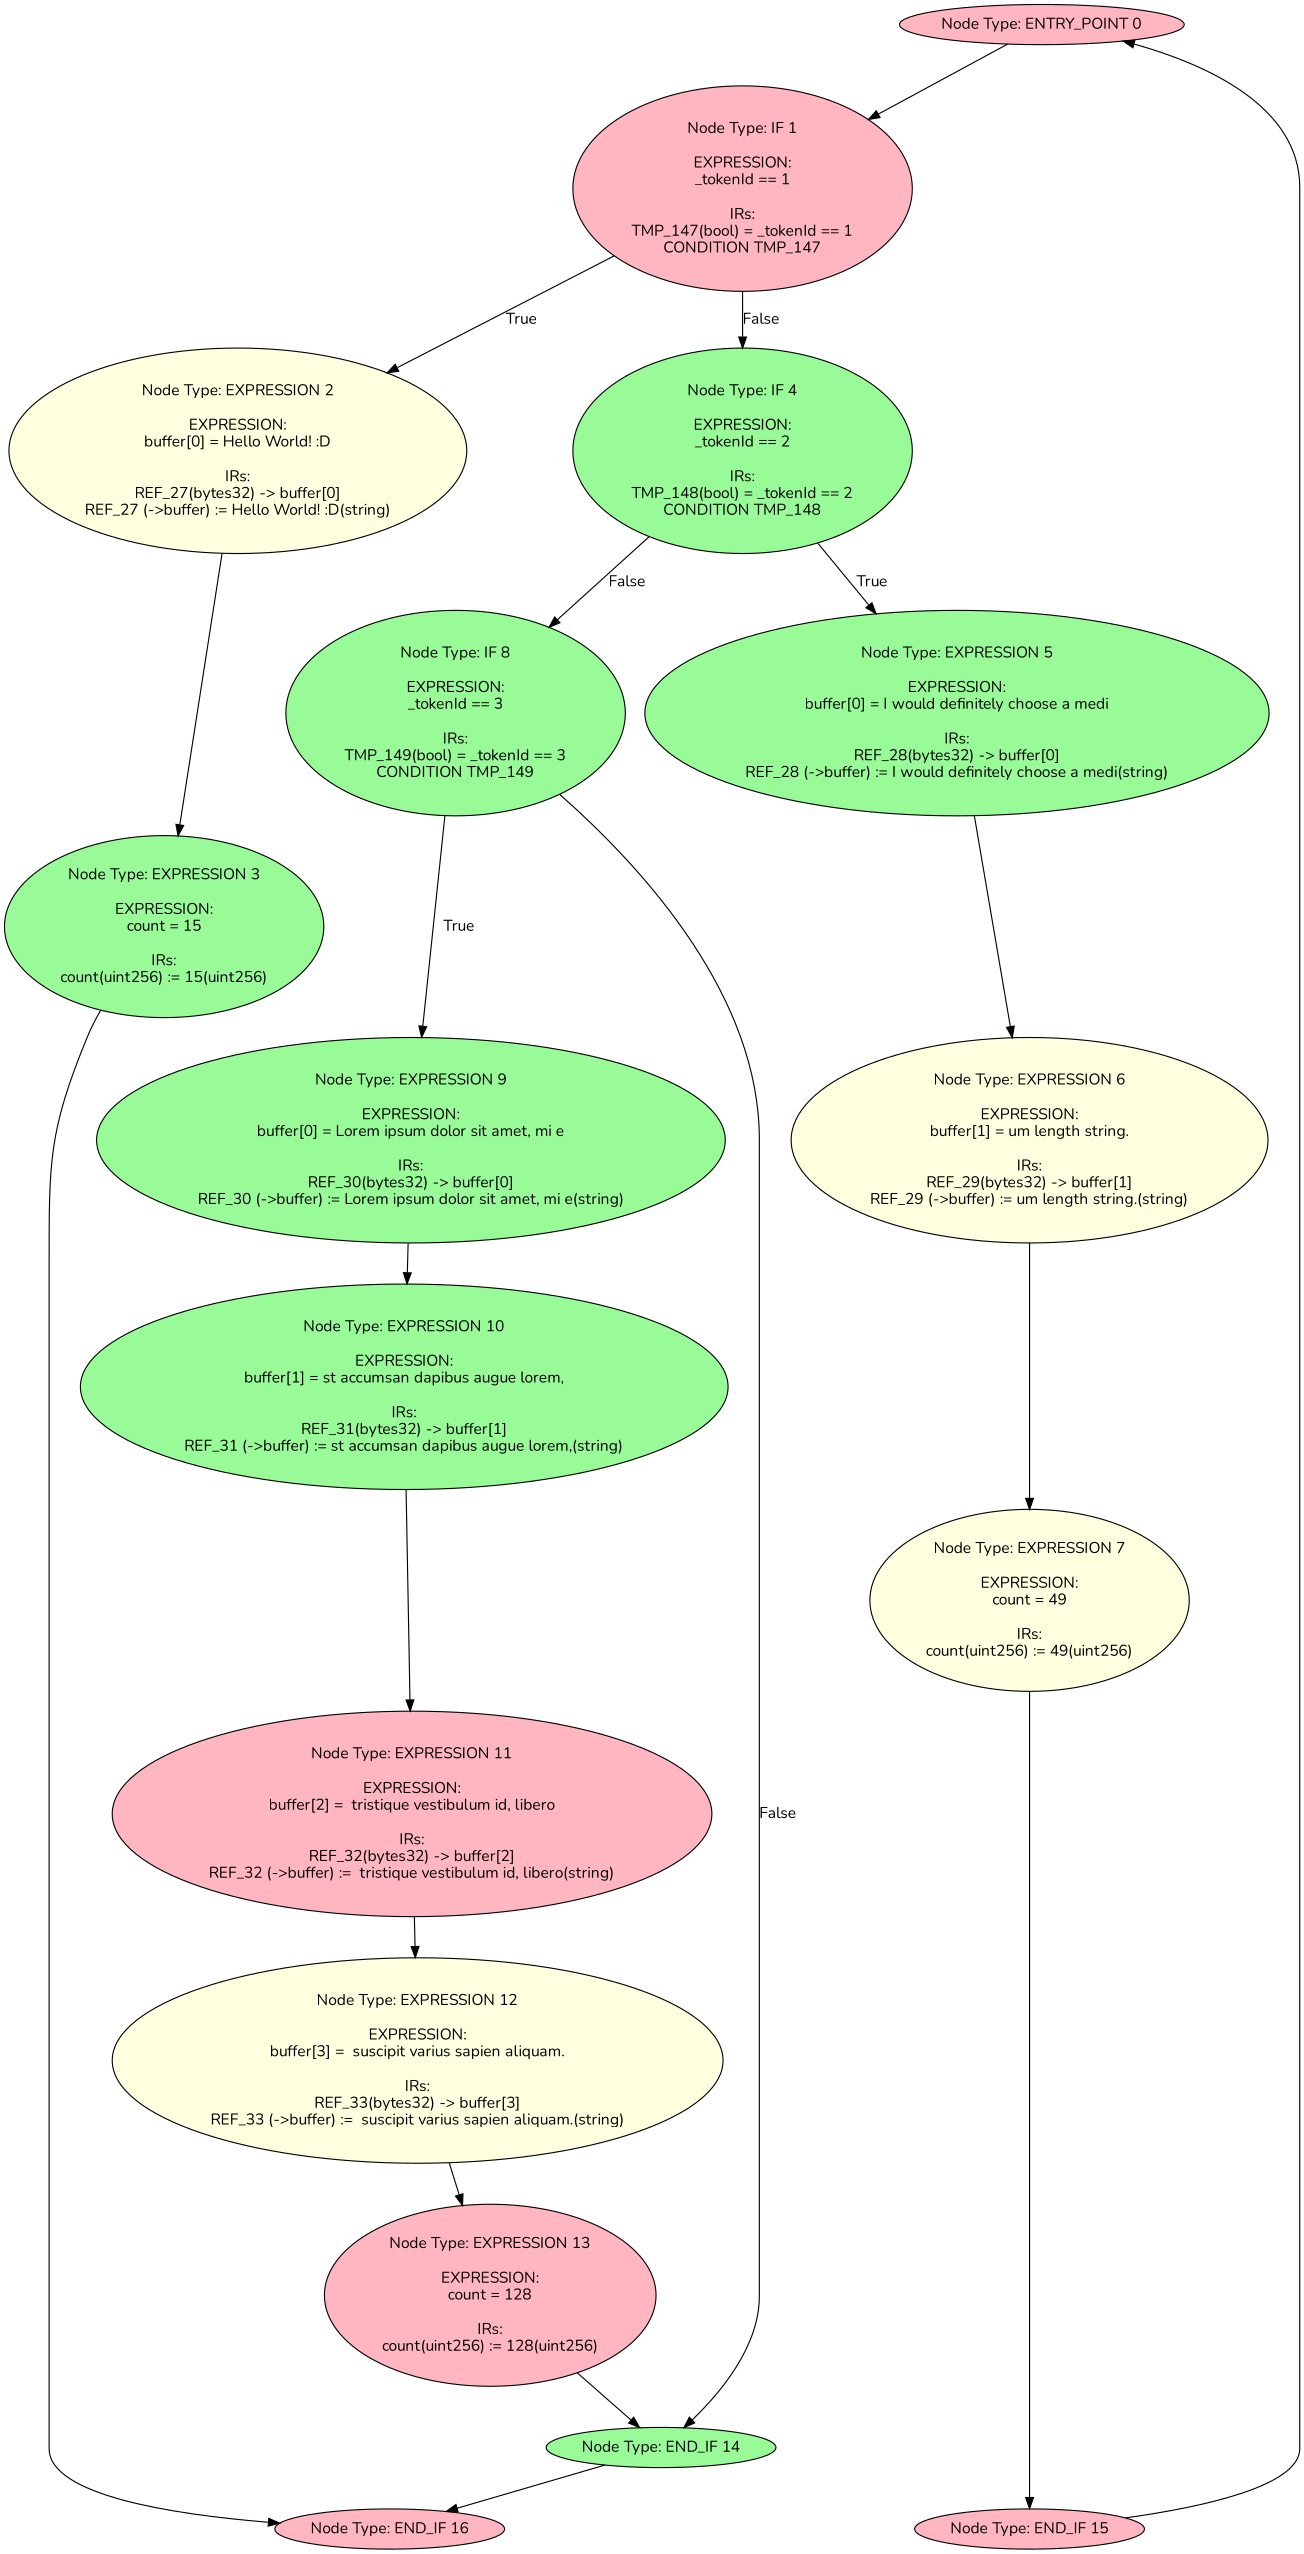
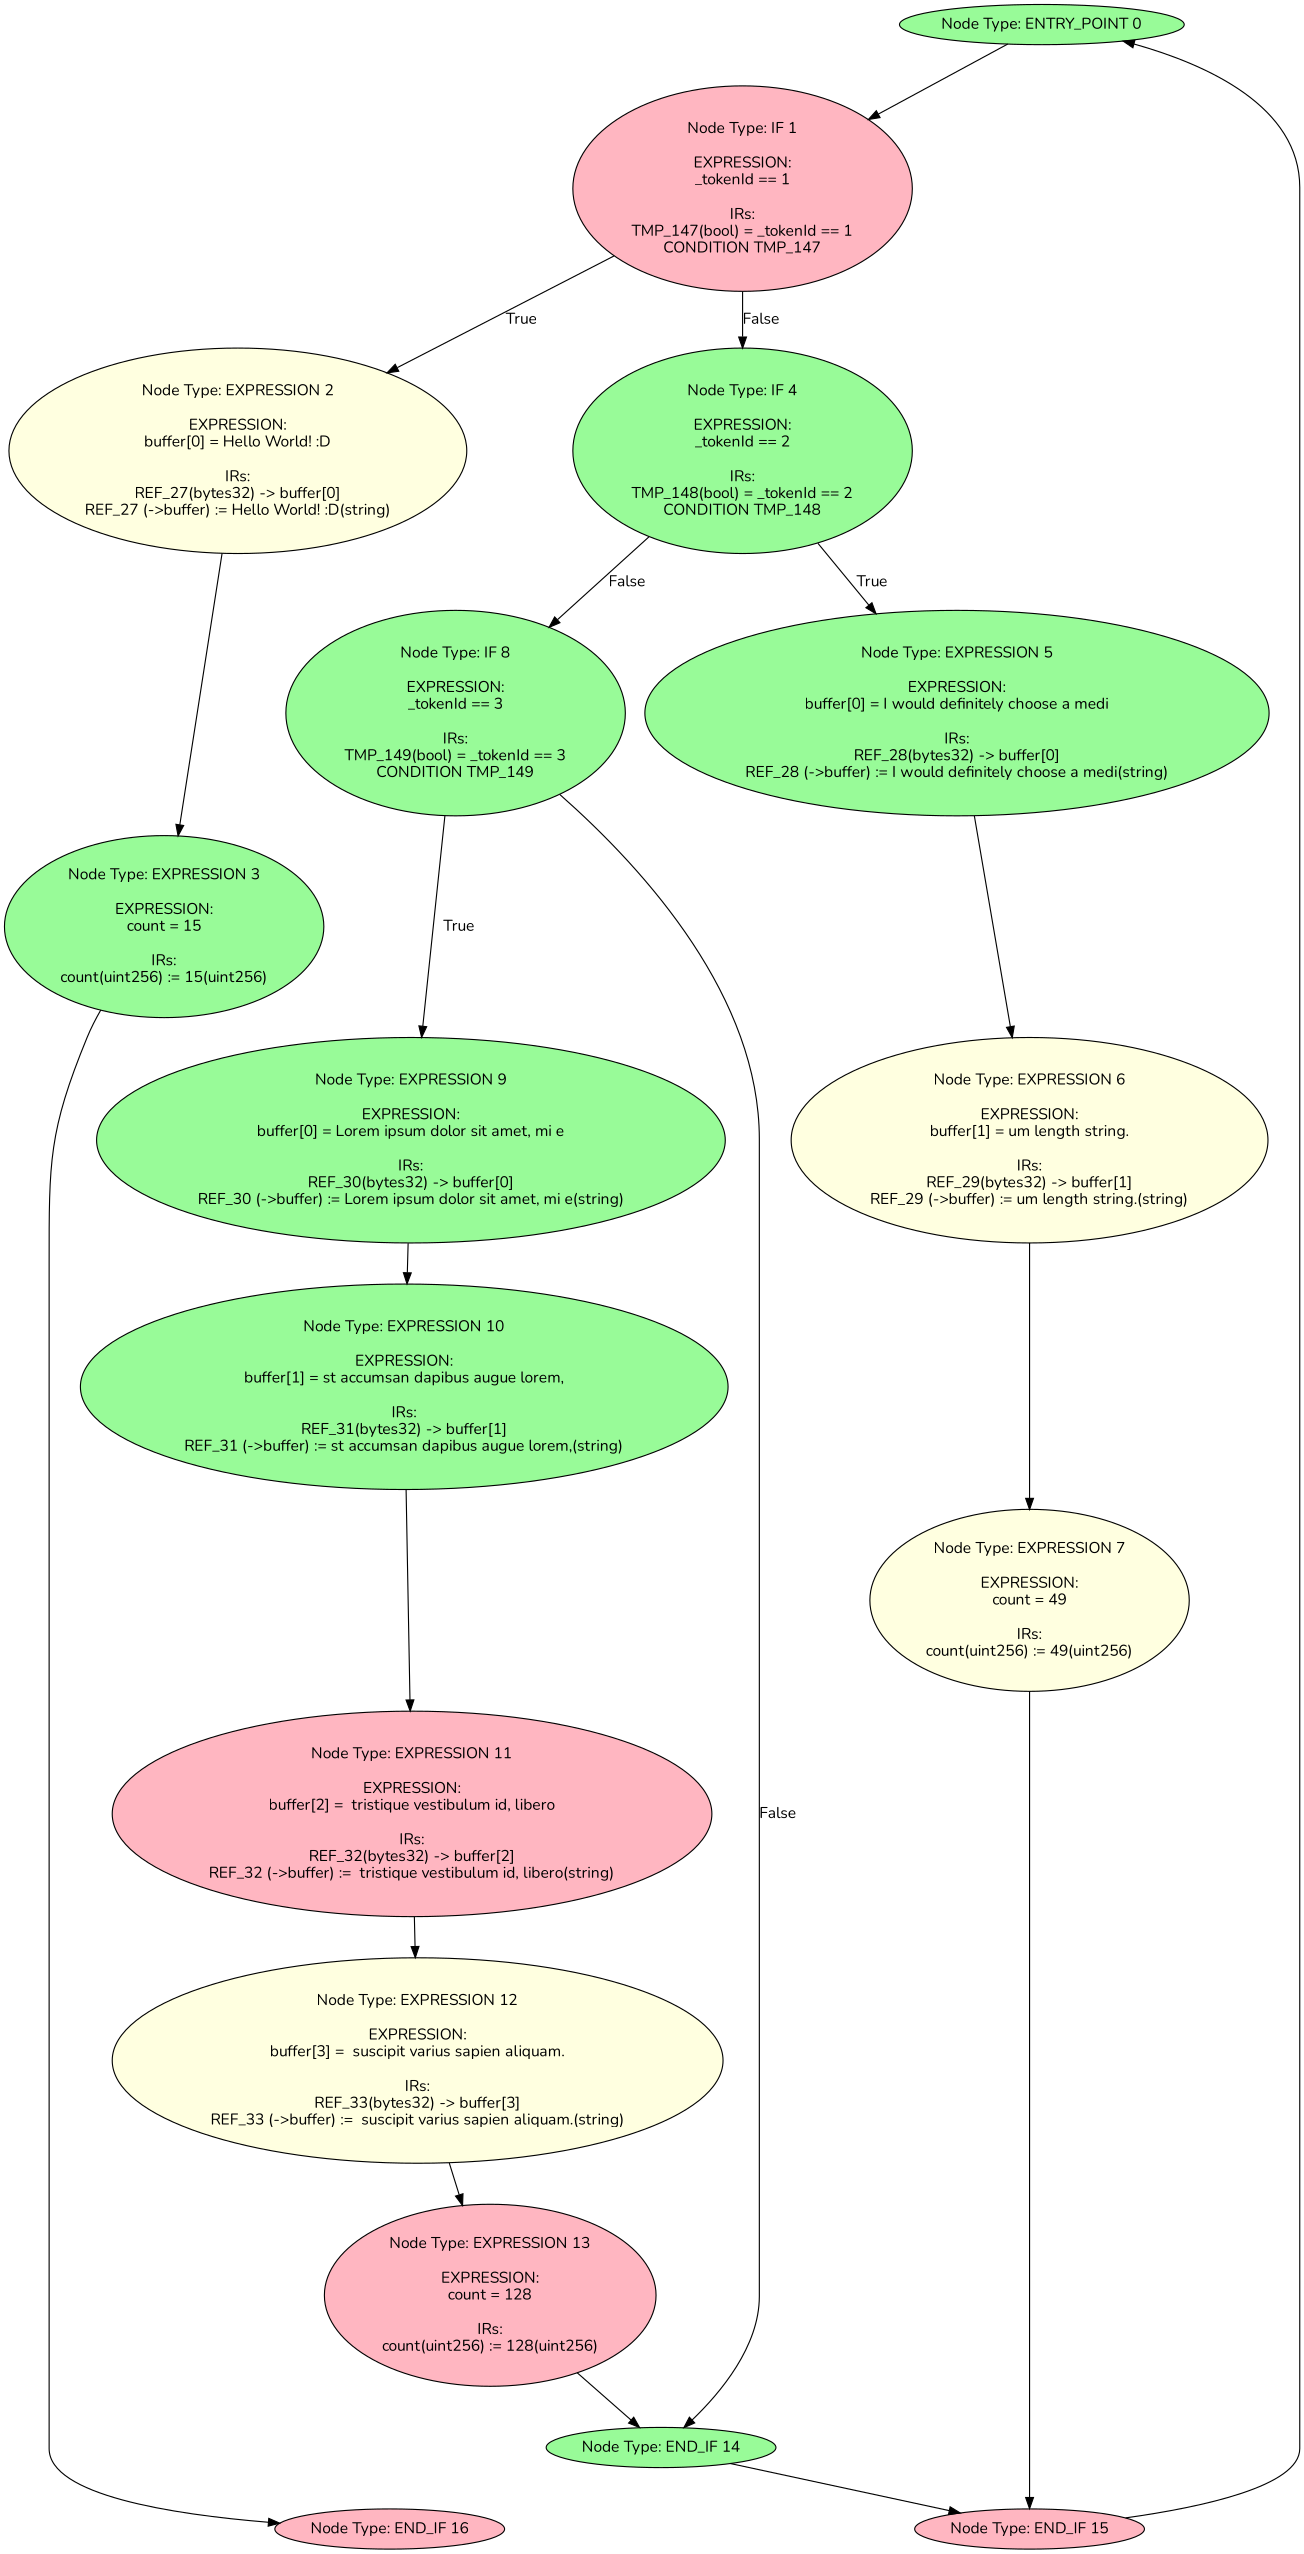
  digraph {
    fontname=Nunito
    node [fillcolor=palegreen fontname=Nunito style=filled]
    edge [fontname=Nunito]
-   n1 [fillcolor=lightpink label="Node Type: ENTRY_POINT 0\n"]
+   n1 [label="Node Type: ENTRY_POINT 0\n"]
    n2 [fillcolor=lightpink label="Node Type: IF 1\n\nEXPRESSION:\n_tokenId == 1\n\nIRs:\nTMP_147(bool) = _tokenId == 1\nCONDITION TMP_147"]
    n3 [fillcolor=lightyellow label="Node Type: EXPRESSION 2\n\nEXPRESSION:\nbuffer[0] = Hello World! :D\n\nIRs:\nREF_27(bytes32) -> buffer[0]\nREF_27 (->buffer) := Hello World! :D(string)"]
    n4 [label="Node Type: IF 4\n\nEXPRESSION:\n_tokenId == 2\n\nIRs:\nTMP_148(bool) = _tokenId == 2\nCONDITION TMP_148"]
    n5 [label="Node Type: EXPRESSION 3\n\nEXPRESSION:\ncount = 15\n\nIRs:\ncount(uint256) := 15(uint256)"]
    n6 [label="Node Type: EXPRESSION 5\n\nEXPRESSION:\nbuffer[0] = I would definitely choose a medi\n\nIRs:\nREF_28(bytes32) -> buffer[0]\nREF_28 (->buffer) := I would definitely choose a medi(string)"]
    n7 [label="Node Type: IF 8\n\nEXPRESSION:\n_tokenId == 3\n\nIRs:\nTMP_149(bool) = _tokenId == 3\nCONDITION TMP_149"]
    n8 [fillcolor=lightpink label="Node Type: END_IF 16\n"]
    n9 [fillcolor=lightyellow label="Node Type: EXPRESSION 6\n\nEXPRESSION:\nbuffer[1] = um length string.\n\nIRs:\nREF_29(bytes32) -> buffer[1]\nREF_29 (->buffer) := um length string.(string)"]
    n10 [label="Node Type: EXPRESSION 9\n\nEXPRESSION:\nbuffer[0] = Lorem ipsum dolor sit amet, mi e\n\nIRs:\nREF_30(bytes32) -> buffer[0]\nREF_30 (->buffer) := Lorem ipsum dolor sit amet, mi e(string)"]
    n11 [label="Node Type: END_IF 14\n"]
    n12 [fillcolor=lightyellow label="Node Type: EXPRESSION 7\n\nEXPRESSION:\ncount = 49\n\nIRs:\ncount(uint256) := 49(uint256)"]
    n13 [label="Node Type: EXPRESSION 10\n\nEXPRESSION:\nbuffer[1] = st accumsan dapibus augue lorem,\n\nIRs:\nREF_31(bytes32) -> buffer[1]\nREF_31 (->buffer) := st accumsan dapibus augue lorem,(string)"]
    n14 [fillcolor=lightpink label="Node Type: END_IF 15\n"]
    n15 [fillcolor=lightpink label="Node Type: EXPRESSION 11\n\nEXPRESSION:\nbuffer[2] =  tristique vestibulum id, libero\n\nIRs:\nREF_32(bytes32) -> buffer[2]\nREF_32 (->buffer) :=  tristique vestibulum id, libero(string)"]
    n16 [fillcolor=lightyellow label="Node Type: EXPRESSION 12\n\nEXPRESSION:\nbuffer[3] =  suscipit varius sapien aliquam.\n\nIRs:\nREF_33(bytes32) -> buffer[3]\nREF_33 (->buffer) :=  suscipit varius sapien aliquam.(string)"]
    n17 [fillcolor=lightpink label="Node Type: EXPRESSION 13\n\nEXPRESSION:\ncount = 128\n\nIRs:\ncount(uint256) := 128(uint256)"]
    n1 -> n2
    n2 -> n3 [label=True]
    n2 -> n4 [label=False]
    n3 -> n5
    n4 -> n6 [label=True]
    n4 -> n7 [label=False]
    n5 -> n8
    n6 -> n9
    n7 -> n10 [label=True]
    n7 -> n11 [label=False]
    n9 -> n12
    n10 -> n13
-   n11 -> n8
+   n11 -> n14
    n12 -> n14
    n13 -> n15
    n14 -> n1
    n15 -> n16
    n16 -> n17
    n17 -> n11
  }
